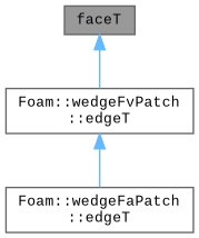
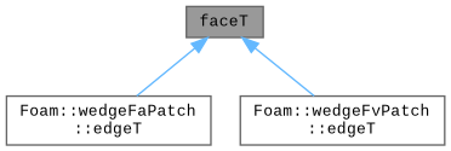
  digraph {
    fontname="Liberation Mono"
    rankdir=TB
    node [color=grey40 fillcolor=white fontname="Liberation Mono" fontsize=10 shape=box style=filled]
    edge [color=steelblue1 dir=back fontname="Liberation Mono" fontsize=10 labelfontname=Helvetica labelfontsize=10 style=solid]
    n1 [color=gray40 fillcolor=grey60 fontcolor=black height=0.2 label=faceT width=0.4]
    n2 [height=0.2 label="Foam::wedgeFaPatch\l::edgeT" width=0.4]
    n3 [height=0.2 label="Foam::wedgeFvPatch\l::edgeT" width=0.4]
-   n3 -> n2
+   n1 -> n2
    n1 -> n3
  }
